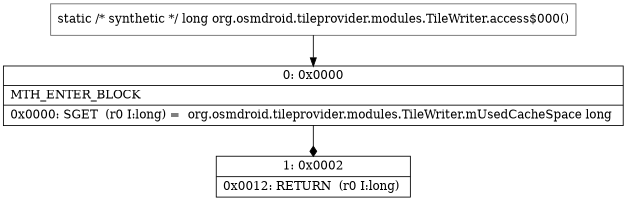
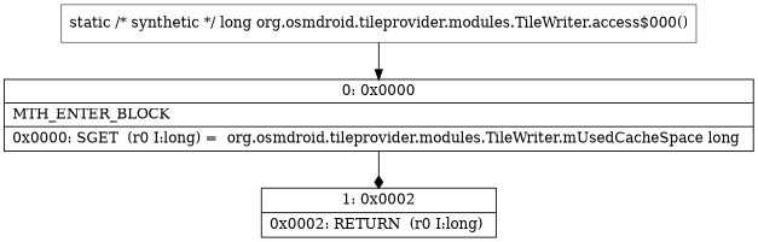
  digraph {
    node [shape=record color=black]
    n1 [label="{0\:\ 0x0000|MTH_ENTER_BLOCK\l|0x0000: SGET  (r0 I:long) =  org.osmdroid.tileprovider.modules.TileWriter.mUsedCacheSpace long \l}"]
-   n2 [label="{1\:\ 0x0002|0x0012: RETURN  (r0 I:long) \l}"]
+   n2 [label="{1\:\ 0x0002|0x0002: RETURN  (r0 I:long) \l}"]
    n3 [label="{static \/* synthetic *\/ long org.osmdroid.tileprovider.modules.TileWriter.access$000() }" color=gray40]
    n1 -> n2 [arrowhead=diamond]
    n3 -> n1 [arrowhead=normal]
  }
